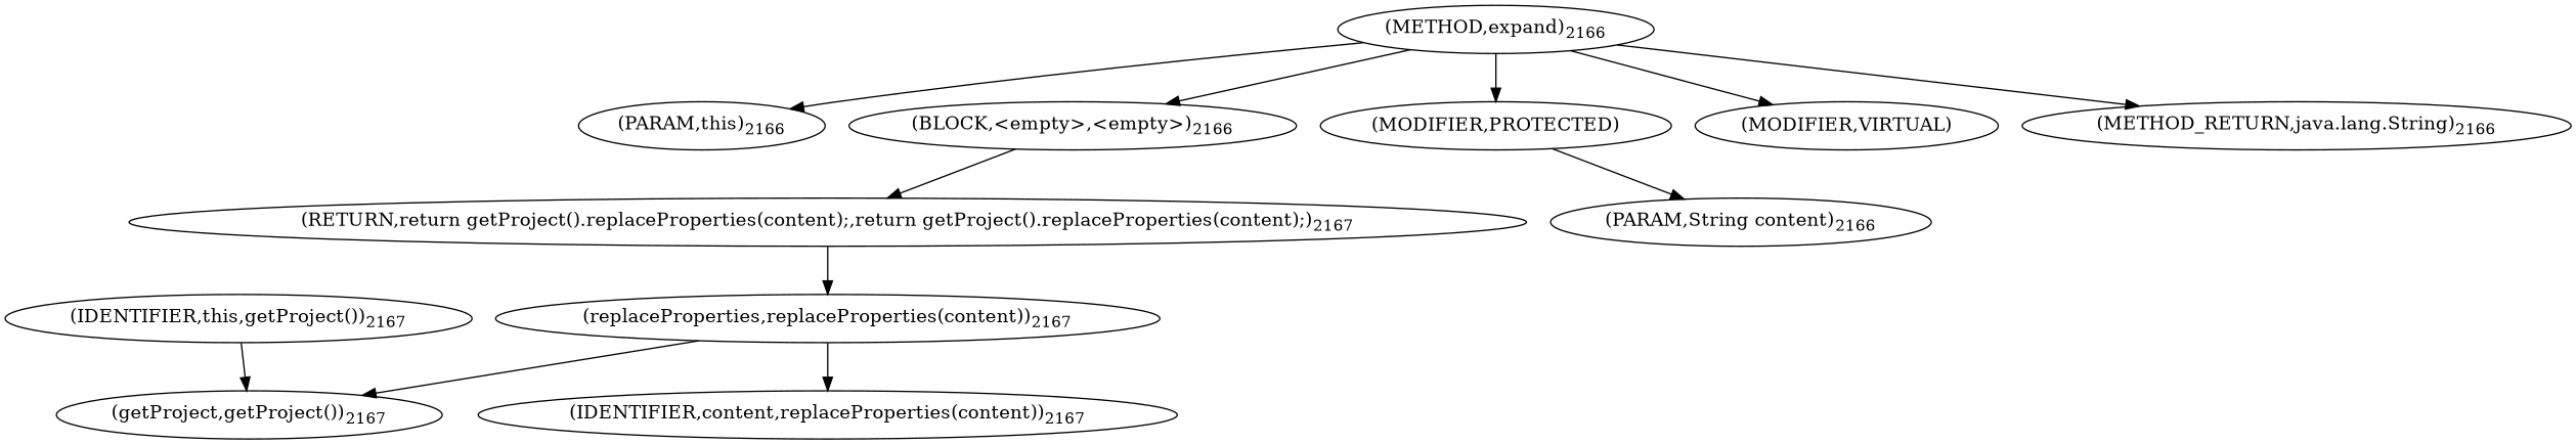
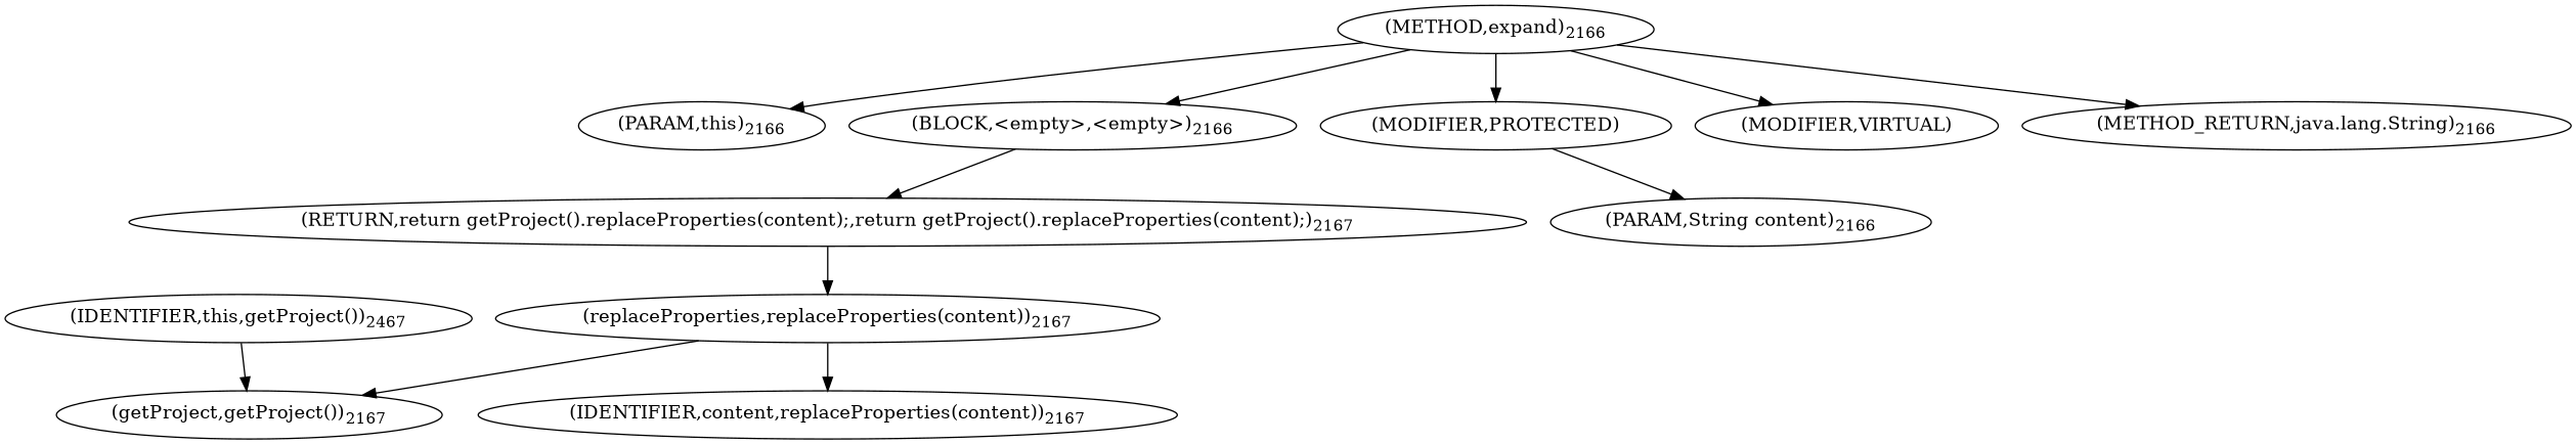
  digraph {
    n1 [label=<(METHOD,expand)<SUB>2166</SUB>>]
    n2 [label=<(PARAM,this)<SUB>2166</SUB>>]
    n3 [label=<(BLOCK,&lt;empty&gt;,&lt;empty&gt;)<SUB>2166</SUB>>]
    n4 [label=<(MODIFIER,PROTECTED)>]
    n5 [label=<(MODIFIER,VIRTUAL)>]
    n6 [label=<(METHOD_RETURN,java.lang.String)<SUB>2166</SUB>>]
    n7 [label=<(PARAM,String content)<SUB>2166</SUB>>]
    n8 [label=<(RETURN,return getProject().replaceProperties(content);,return getProject().replaceProperties(content);)<SUB>2167</SUB>>]
    n9 [label=<(replaceProperties,replaceProperties(content))<SUB>2167</SUB>>]
    n10 [label=<(getProject,getProject())<SUB>2167</SUB>>]
    n11 [label=<(IDENTIFIER,content,replaceProperties(content))<SUB>2167</SUB>>]
-   n12 [label=<(IDENTIFIER,this,getProject())<SUB>2167</SUB>>]
+   n12 [label=<(IDENTIFIER,this,getProject())<SUB>2467</SUB>>]
    n1 -> n2
    n1 -> n3
    n1 -> n4
    n1 -> n5
    n1 -> n6
    n3 -> n8
    n4 -> n7
    n8 -> n9
    n9 -> n10
    n9 -> n11
    n12 -> n10
  }
